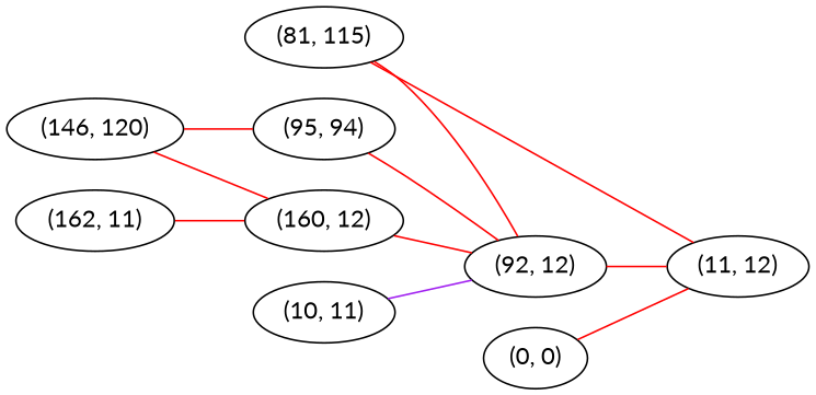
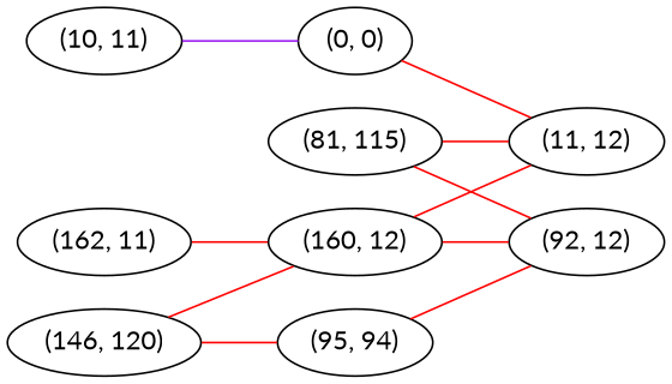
  graph {
    fontname=Lato
    rankdir=LR
    node [fontname=Lato]
    edge [color=red fontname=Lato weight=1]
    "(81, 115)"
    "(11, 12)"
    "(92, 12)"
    "(95, 94)"
    "(10, 11)"
    "(0, 0)"
    "(146, 120)"
    "(160, 12)"
    "(162, 11)"
    "(81, 115)" -- "(11, 12)"
    "(81, 115)" -- "(92, 12)"
-   "(92, 12)" -- "(11, 12)"
+   "(160, 12)" -- "(11, 12)"
    "(95, 94)" -- "(92, 12)"
-   "(10, 11)" -- "(92, 12)" [color=purple weight=4]
+   "(10, 11)" -- "(0, 0)" [color=purple weight=4]
    "(0, 0)" -- "(11, 12)"
    "(146, 120)" -- "(95, 94)"
    "(146, 120)" -- "(160, 12)"
    "(160, 12)" -- "(92, 12)"
    "(162, 11)" -- "(160, 12)"
  }
